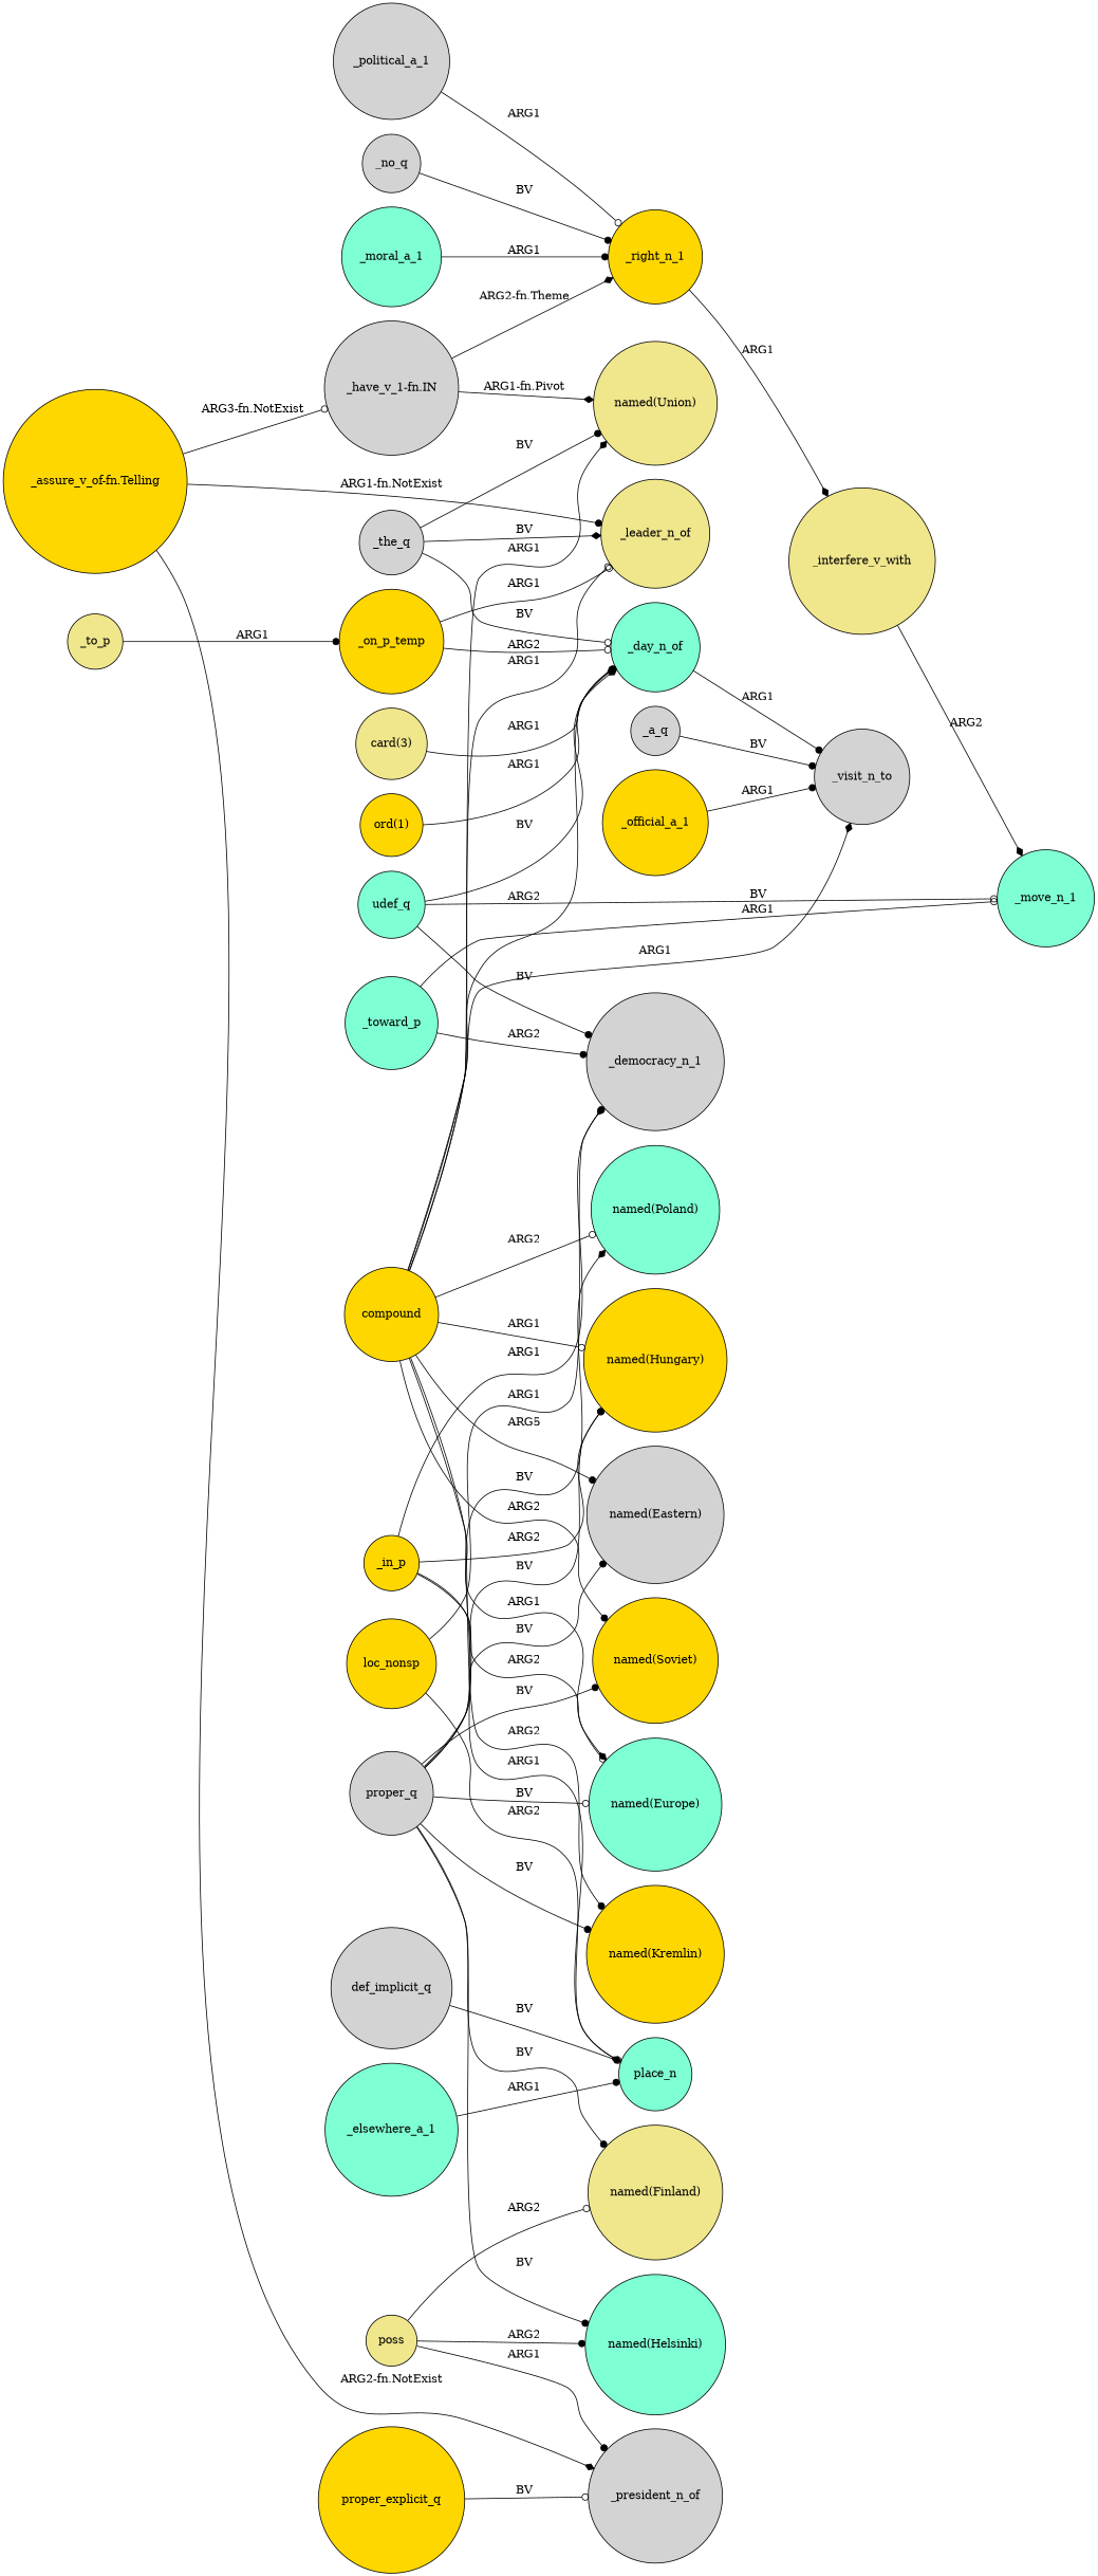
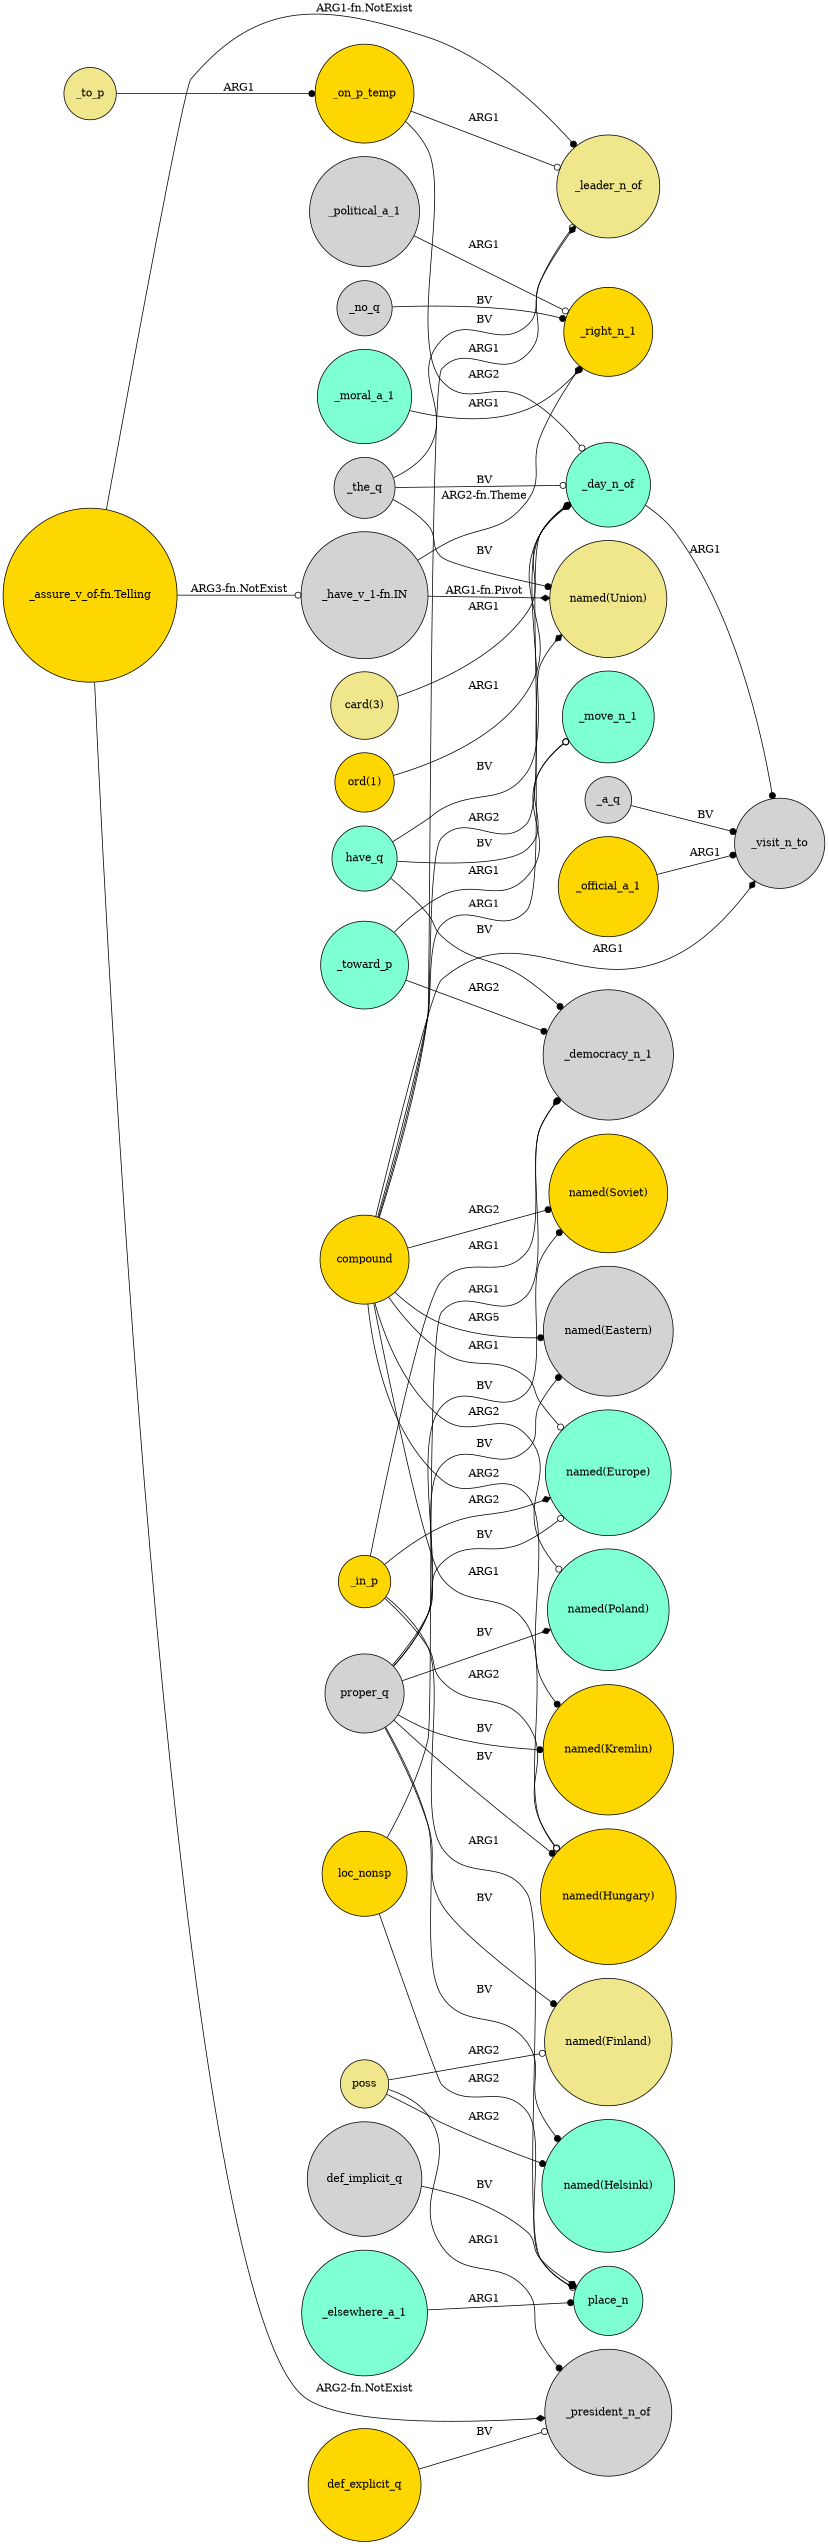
  digraph {
    rankdir=LR
    node [fillcolor=gold shape=circle style=filled]
    edge [arrowhead=dot]
    _leader_n_of [fillcolor=khaki]
    "_assure_v_of-fn.Telling"
    "_have_v_1-fn.IN" [fillcolor=lightgrey]
    _president_n_of [fillcolor=lightgrey]
    _right_n_1
    "named(Union)" [fillcolor=khaki]
    _toward_p [fillcolor=aquamarine]
    _move_n_1 [fillcolor=aquamarine]
    _democracy_n_1 [fillcolor=lightgrey]
-   _interfere_v_with [fillcolor=khaki]
    _day_n_of [fillcolor=aquamarine]
    _visit_n_to [fillcolor=lightgrey]
    compound
    "named(Kremlin)"
    "named(Europe)" [fillcolor=aquamarine]
    "named(Eastern)" [fillcolor=lightgrey]
    "named(Soviet)"
    "named(Poland)" [fillcolor=aquamarine]
    "named(Hungary)"
    proper_q [fillcolor=lightgrey]
    "named(Finland)" [fillcolor=khaki]
    "named(Helsinki)" [fillcolor=aquamarine]
-   udef_q [fillcolor=aquamarine]
+   udef_q [fillcolor=aquamarine label=have_q]
    _in_p
    place_n [fillcolor=aquamarine]
    _to_p [fillcolor=khaki]
    _on_p_temp
    _political_a_1 [fillcolor=lightgrey]
    _a_q [fillcolor=lightgrey]
    _no_q [fillcolor=lightgrey]
    def_implicit_q [fillcolor=lightgrey]
    poss [fillcolor=khaki]
    _the_q [fillcolor=lightgrey]
    _moral_a_1 [fillcolor=aquamarine]
    _elsewhere_a_1 [fillcolor=aquamarine]
-   def_explicit_q [label=proper_explicit_q]
+   def_explicit_q
    _official_a_1
    "card(3)" [fillcolor=khaki]
    "ord(1)"
    loc_nonsp
    "_assure_v_of-fn.Telling" -> _leader_n_of [label="ARG1-fn.NotExist"]
    "_assure_v_of-fn.Telling" -> "_have_v_1-fn.IN" [arrowhead=odot label="ARG3-fn.NotExist"]
    "_assure_v_of-fn.Telling" -> _president_n_of [arrowhead=diamond label="ARG2-fn.NotExist"]
    "_have_v_1-fn.IN" -> _right_n_1 [arrowhead=diamond label="ARG2-fn.Theme"]
    "_have_v_1-fn.IN" -> "named(Union)" [arrowhead=diamond label="ARG1-fn.Pivot"]
-   _right_n_1 -> _interfere_v_with [arrowhead=diamond label=ARG1]
    _toward_p -> _move_n_1 [arrowhead=odot label=ARG1]
    _toward_p -> _democracy_n_1 [label=ARG2]
-   _interfere_v_with -> _move_n_1 [arrowhead=diamond label=ARG2]
    _day_n_of -> _visit_n_to [label=ARG1]
    compound -> _leader_n_of [arrowhead=odot label=ARG1]
    compound -> "named(Union)" [arrowhead=diamond label=ARG1]
    compound -> _day_n_of [arrowhead=diamond label=ARG2]
    compound -> _visit_n_to [arrowhead=diamond label=ARG1]
    compound -> "named(Kremlin)" [label=ARG2]
    compound -> "named(Europe)" [arrowhead=odot label=ARG1]
    compound -> "named(Eastern)" [label=ARG5]
    compound -> "named(Soviet)" [label=ARG2]
    compound -> "named(Poland)" [arrowhead=odot label=ARG2]
    compound -> "named(Hungary)" [arrowhead=odot label=ARG1]
    proper_q -> "named(Kremlin)" [label=BV]
    proper_q -> "named(Europe)" [arrowhead=odot label=BV]
    proper_q -> "named(Eastern)" [label=BV]
    proper_q -> "named(Soviet)" [label=BV]
    proper_q -> "named(Poland)" [arrowhead=diamond label=BV]
    proper_q -> "named(Hungary)" [label=BV]
    proper_q -> "named(Finland)" [label=BV]
    proper_q -> "named(Helsinki)" [label=BV]
    udef_q -> _move_n_1 [arrowhead=odot label=BV]
    udef_q -> _democracy_n_1 [label=BV]
    udef_q -> _day_n_of [label=BV]
    _in_p -> _democracy_n_1 [label=ARG1]
    _in_p -> "named(Europe)" [arrowhead=diamond label=ARG2]
    _in_p -> "named(Hungary)" [arrowhead=odot label=ARG2]
    _in_p -> place_n [arrowhead=odot label=ARG1]
    _to_p -> _on_p_temp [label=ARG1]
    _on_p_temp -> _leader_n_of [arrowhead=odot label=ARG1]
    _on_p_temp -> _day_n_of [arrowhead=odot label=ARG2]
    _political_a_1 -> _right_n_1 [arrowhead=odot label=ARG1]
    _a_q -> _visit_n_to [label=BV]
    _no_q -> _right_n_1 [label=BV]
    def_implicit_q -> place_n [arrowhead=diamond label=BV]
    poss -> _president_n_of [label=ARG1]
    poss -> "named(Finland)" [arrowhead=odot label=ARG2]
    poss -> "named(Helsinki)" [label=ARG2]
    _the_q -> _leader_n_of [arrowhead=diamond label=BV]
    _the_q -> "named(Union)" [label=BV]
    _the_q -> _day_n_of [arrowhead=odot label=BV]
    _moral_a_1 -> _right_n_1 [label=ARG1]
    _elsewhere_a_1 -> place_n [label=ARG1]
    def_explicit_q -> _president_n_of [arrowhead=odot label=BV]
    _official_a_1 -> _visit_n_to [label=ARG1]
    "card(3)" -> _day_n_of [arrowhead=diamond label=ARG1]
    "ord(1)" -> _day_n_of [label=ARG1]
    loc_nonsp -> _democracy_n_1 [arrowhead=diamond label=ARG1]
    loc_nonsp -> place_n [arrowhead=diamond label=ARG2]
  }
